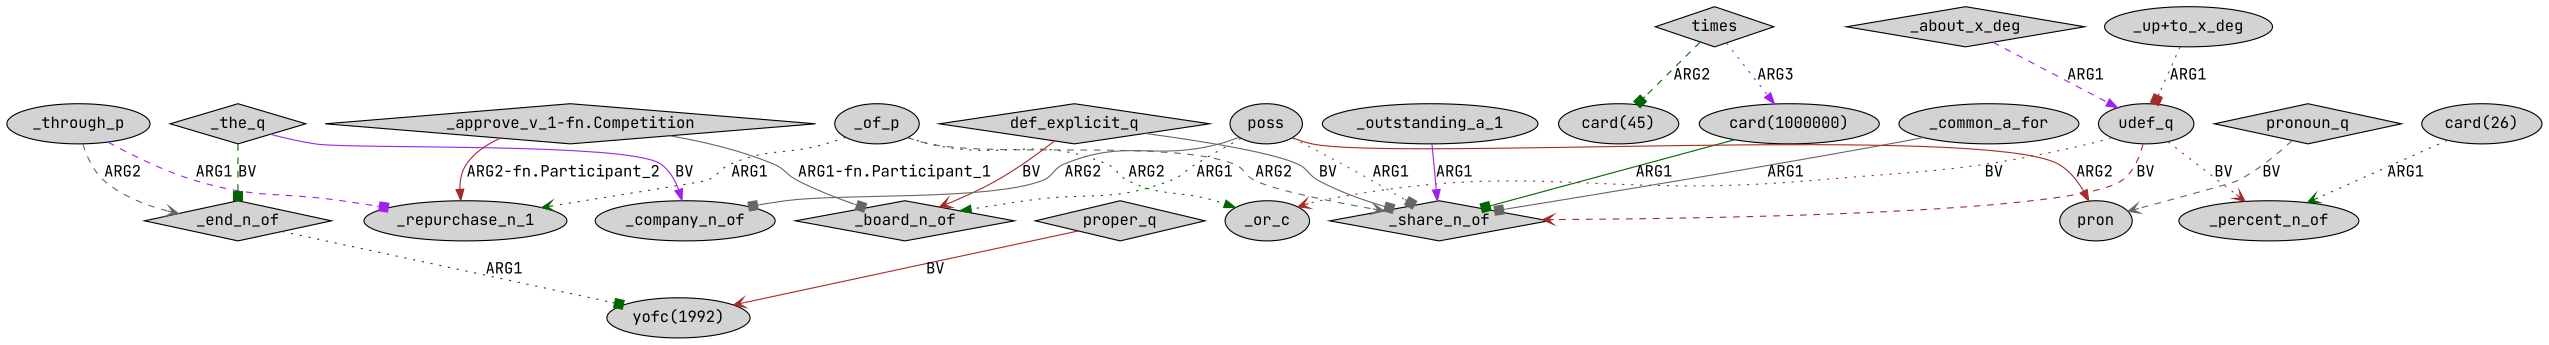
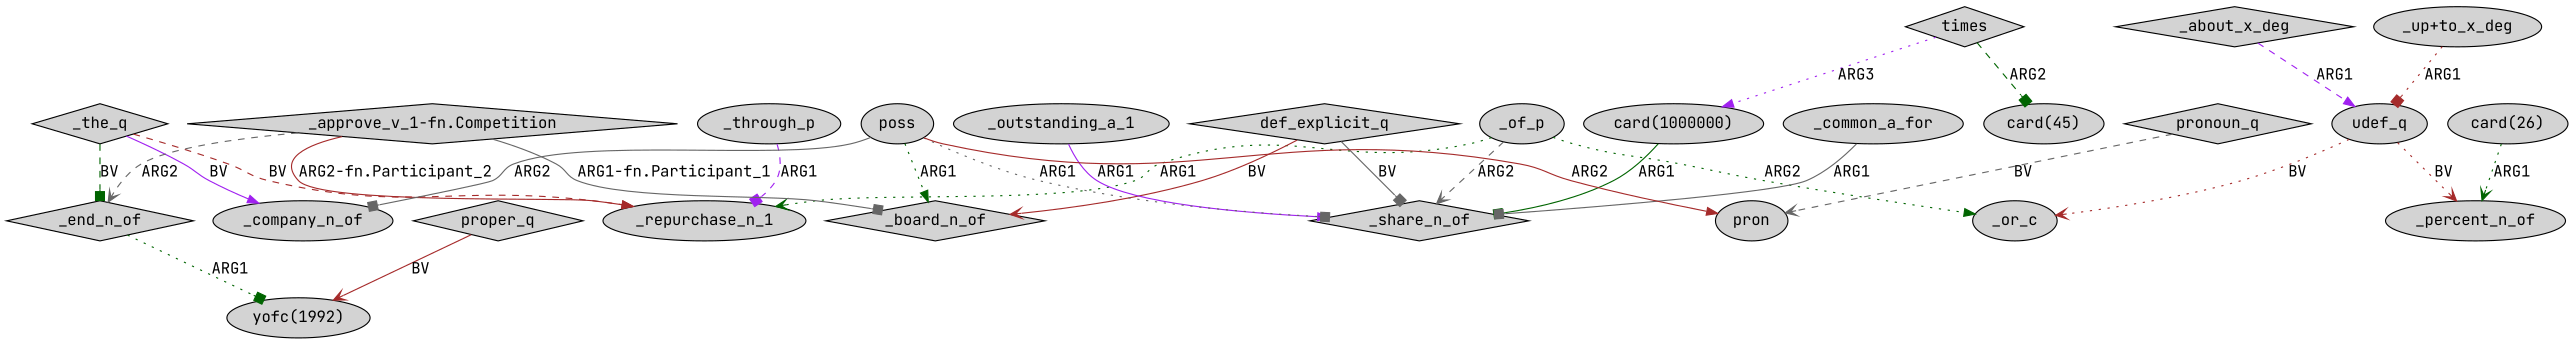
  digraph {
    fontname="JetBrains Mono"
    node [fontname="JetBrains Mono" shape=ellipse style=filled]
    edge [arrowhead=box color=brown fontname="JetBrains Mono" style=solid]
    _of_p
    _repurchase_n_1
    _share_n_of [shape=diamond]
    _or_c
    def_explicit_q [shape=diamond]
    _board_n_of [shape=diamond]
    "card(26)"
    _percent_n_of
    _end_n_of [shape=diamond]
    "yofc(1992)"
    times [shape=diamond]
    "card(1000000)"
    "card(45)"
    _common_a_for
    _through_p
    _the_q [shape=diamond]
    _company_n_of
    "_approve_v_1-fn.Competition" [shape=diamond]
    udef_q
    _about_x_deg [shape=diamond]
    _outstanding_a_1
    pronoun_q [shape=diamond]
    pron
    poss
    proper_q [shape=diamond]
    "_up+to_x_deg"
    _of_p -> _repurchase_n_1 [arrowhead=vee color=darkgreen label=ARG1 style=dotted]
    _of_p -> _share_n_of [arrowhead=vee color=gray40 label=ARG2 style=dashed]
    _of_p -> _or_c [arrowhead=normal color=darkgreen label=ARG2 style=dotted]
    def_explicit_q -> _share_n_of [color=gray40 label=BV]
    def_explicit_q -> _board_n_of [arrowhead=vee label=BV]
    "card(26)" -> _percent_n_of [arrowhead=vee color=darkgreen label=ARG1 style=dotted]
    _end_n_of -> "yofc(1992)" [color=darkgreen label=ARG1 style=dotted]
    times -> "card(1000000)" [arrowhead=normal color=purple label=ARG3 style=dotted]
    times -> "card(45)" [color=darkgreen label=ARG2 style=dashed]
    "card(1000000)" -> _share_n_of [color=darkgreen label=ARG1]
    _common_a_for -> _share_n_of [color=gray40 label=ARG1]
    _through_p -> _repurchase_n_1 [color=purple label=ARG1 style=dashed]
-   _through_p -> _end_n_of [arrowhead=vee color=gray40 label=ARG2 style=dashed]
+   "_approve_v_1-fn.Competition" -> _end_n_of [arrowhead=vee color=gray40 label=ARG2 style=dashed]
+   _the_q -> _repurchase_n_1 [arrowhead=normal label=BV style=dashed]
    _the_q -> _end_n_of [color=darkgreen label=BV style=dashed]
    _the_q -> _company_n_of [arrowhead=normal color=purple label=BV]
    "_approve_v_1-fn.Competition" -> _repurchase_n_1 [arrowhead=normal label="ARG2-fn.Participant_2"]
    "_approve_v_1-fn.Competition" -> _board_n_of [color=gray40 label="ARG1-fn.Participant_1"]
-   udef_q -> _share_n_of [arrowhead=vee label=BV style=dashed]
    udef_q -> _or_c [arrowhead=vee label=BV style=dotted]
    udef_q -> _percent_n_of [arrowhead=vee label=BV style=dotted]
    _about_x_deg -> udef_q [arrowhead=normal color=purple label=ARG1 style=dashed]
    _outstanding_a_1 -> _share_n_of [arrowhead=normal color=purple label=ARG1]
    pronoun_q -> pron [arrowhead=vee color=gray40 label=BV style=dashed]
    poss -> _share_n_of [color=gray40 label=ARG1 style=dotted]
    poss -> _board_n_of [arrowhead=normal color=darkgreen label=ARG1 style=dotted]
    poss -> _company_n_of [color=gray40 label=ARG2]
    poss -> pron [arrowhead=normal label=ARG2]
    proper_q -> "yofc(1992)" [arrowhead=vee label=BV]
    "_up+to_x_deg" -> udef_q [label=ARG1 style=dotted]
  }
